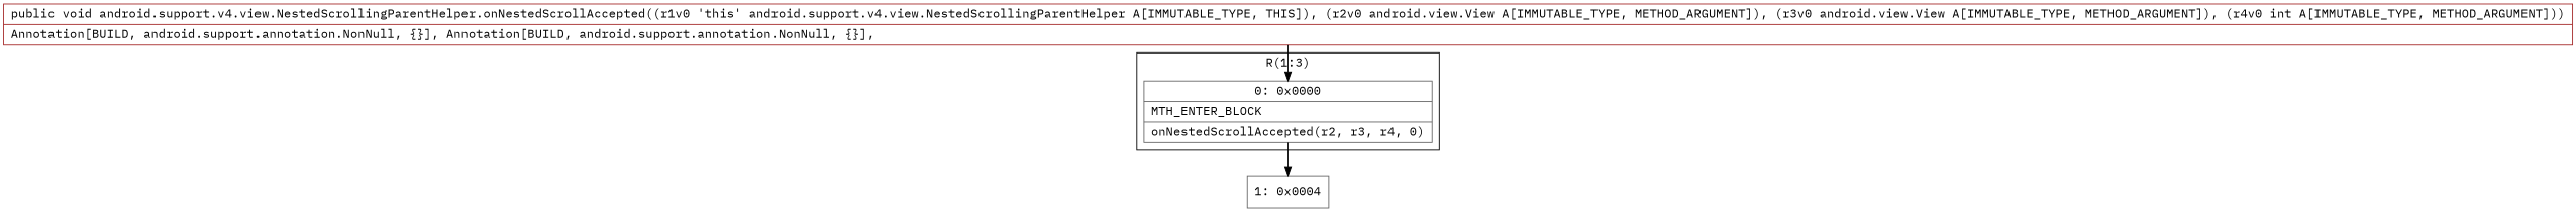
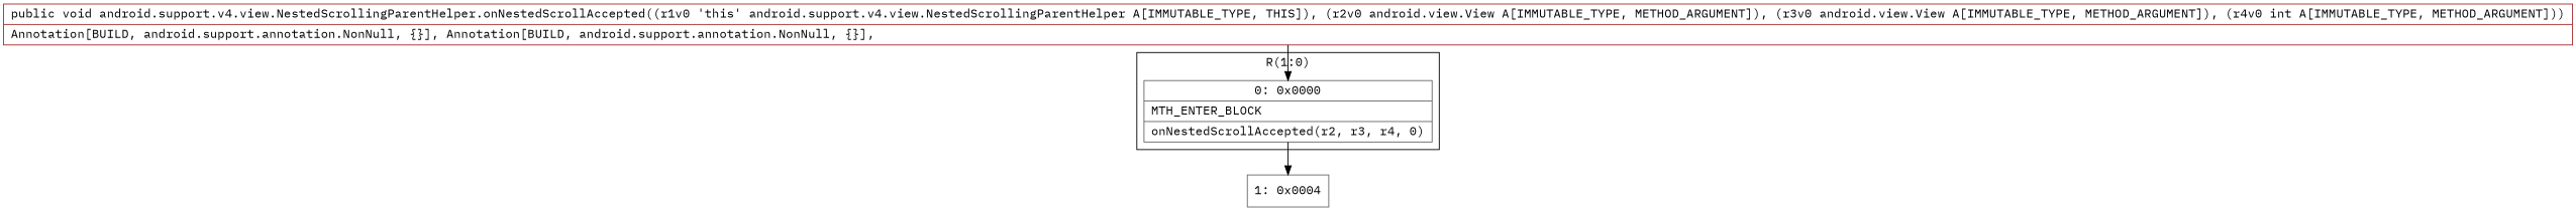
  digraph {
    fontname="IBM Plex Mono"
    node [color=gray40 shape=record fontname="IBM Plex Mono"]
    edge [fontname="IBM Plex Mono"]
    n1 [label="{0\:\ 0x0000|MTH_ENTER_BLOCK\l|onNestedScrollAccepted(r2, r3, r4, 0)\l}"]
    n2 [label="{1\:\ 0x0004}"]
    n3 [label="{public void android.support.v4.view.NestedScrollingParentHelper.onNestedScrollAccepted((r1v0 'this' android.support.v4.view.NestedScrollingParentHelper A[IMMUTABLE_TYPE, THIS]), (r2v0 android.view.View A[IMMUTABLE_TYPE, METHOD_ARGUMENT]), (r3v0 android.view.View A[IMMUTABLE_TYPE, METHOD_ARGUMENT]), (r4v0 int A[IMMUTABLE_TYPE, METHOD_ARGUMENT]))  | Annotation[BUILD, android.support.annotation.NonNull, \{\}], Annotation[BUILD, android.support.annotation.NonNull, \{\}], \l}" color=brown]
    subgraph cluster_1 {
-     label="R(1:3)"
+     label="R(1:0)"
      n1
    }
    n1 -> n2
    n3 -> n1
  }
